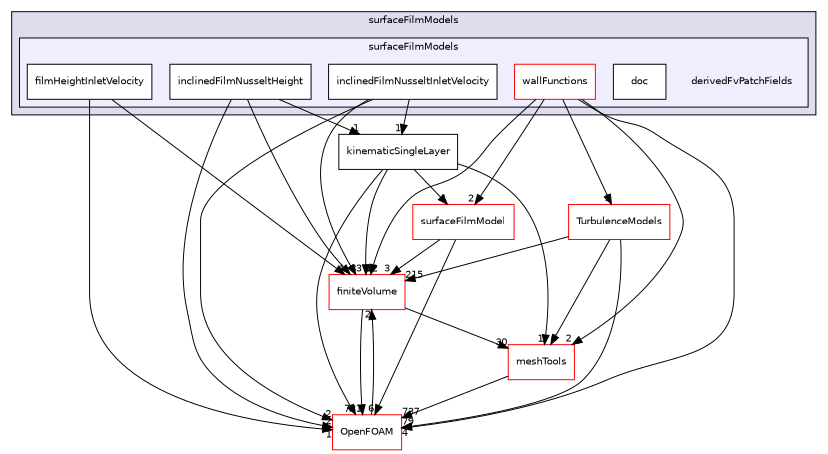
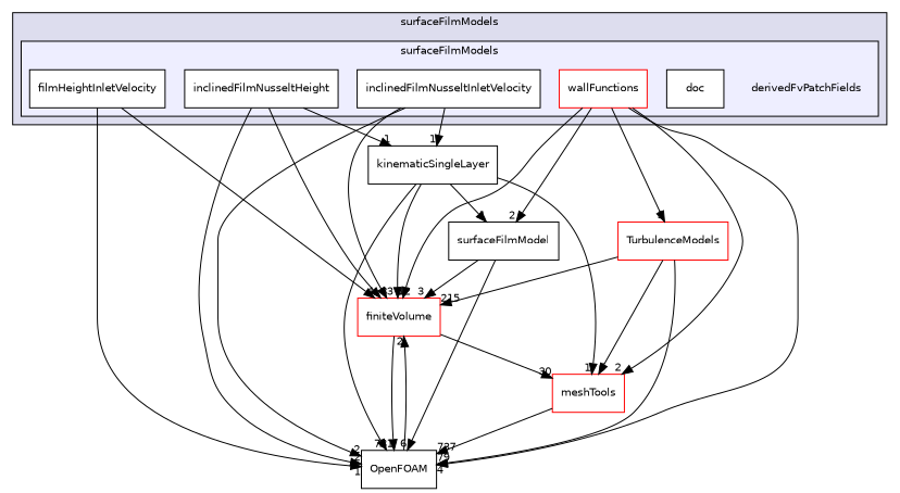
  digraph {
    compound=true
    node [fontname=Helvetica fontsize=10 shape=box color=red]
    edge [headlabel=2 labeldistance=1.5 labelfontname=Helvetica labelfontsize=10]
    n1 [label=derivedFvPatchFields shape=plaintext color=""]
    n2 [color=black fillcolor=white label=doc style=filled]
    n3 [color=black fillcolor=white label=filmHeightInletVelocity style=filled]
    n4 [color=black fillcolor=white label=inclinedFilmNusseltHeight style=filled]
    n5 [color=black fillcolor=white label=inclinedFilmNusseltInletVelocity style=filled]
    n6 [fillcolor=white label=wallFunctions style=filled]
    n7 [label=finiteVolume]
-   n8 [label=OpenFOAM]
+   n8 [color=black label=OpenFOAM]
    n9 [label=kinematicSingleLayer color=""]
    n10 [label=meshTools]
    n11 [label=TurbulenceModels]
-   n12 [label=surfaceFilmModel]
+   n12 [label=surfaceFilmModel color=""]
    subgraph cluster_1 {
      bgcolor="#ddddee"
      fontname=Helvetica
      fontsize=10
      label=surfaceFilmModels
      pencolor=black
      subgraph cluster_2 {
        bgcolor="#eeeeff"
        fontname=Helvetica
        fontsize=10
        pencolor=black
        n1
        n2
        n3
        n4
        n5
        n6
      }
    }
    n3 -> n7 [headlabel=4]
    n3 -> n8 [headlabel=1]
    n4 -> n7 [headlabel=3]
    n4 -> n8
    n4 -> n9 [headlabel=1]
    n5 -> n7 [headlabel=3]
    n5 -> n8
    n5 -> n9 [headlabel=1]
    n6 -> n7 [headlabel=5]
    n6 -> n8 [headlabel=4]
    n6 -> n10
    n6 -> n11 [headlabel=3]
    n6 -> n12
    n7 -> n8 [headlabel=731]
    n7 -> n10 [headlabel=30]
    n8 -> n7
    n9 -> n7 [headlabel=12]
    n9 -> n8
    n9 -> n10 [headlabel=1]
    n9 -> n12 [headlabel=1]
    n10 -> n8 [headlabel=737]
    n11 -> n7 [headlabel=215]
    n11 -> n8 [headlabel=79]
    n11 -> n10 [headlabel=6]
    n12 -> n7 [headlabel=3]
    n12 -> n8 [headlabel=6]
  }
